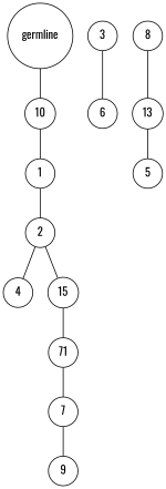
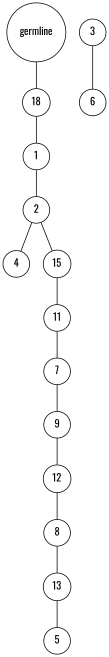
  graph {
    fontname=Oswald
    rankdir=UD
    splines=line
    node [fontname=Oswald shape=circle]
    edge [fontname=Oswald]
    n1 [label=germline]
-   n2 [label=10]
+   n2 [label=18]
    n3 [label=1]
    n4 [label=2]
    n5 [label=4]
    n6 [label=15]
-   n7 [label=71]
+   n7 [label=11]
    n8 [label=3]
    n9 [label=6]
    n10 [label=7]
    n11 [label=9]
+   n12 [label=12]
    n13 [label=8]
    n14 [label=13]
    n15 [label=5]
    n1 -- n2
    n2 -- n3
    n3 -- n4
    n4 -- n5
    n4 -- n6
    n6 -- n7
    n7 -- n10
    n8 -- n9
    n10 -- n11
+   n11 -- n12
+   n12 -- n13
    n13 -- n14
    n14 -- n15
  }
